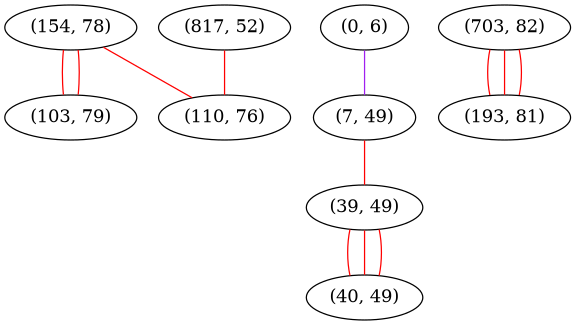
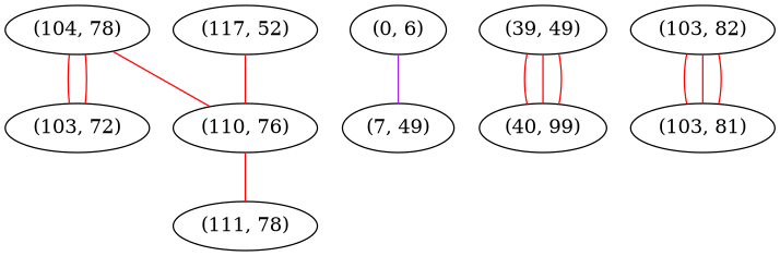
  graph {
    edge [color=red weight=1]
-   "(104, 78)" [label="(154, 78)"]
-   "(103, 79)"
+   "(104, 78)"
+   "(103, 79)" [label="(103, 72)"]
    "(110, 76)"
-   "(117, 52)" [label="(817, 52)"]
+   "(111, 78)"
+   "(117, 52)"
    n6 [label="(0, 6)"]
    "(7, 49)"
    "(39, 49)"
-   "(40, 49)"
-   "(103, 82)" [label="(703, 82)"]
-   "(103, 81)" [label="(193, 81)"]
+   "(40, 49)" [label="(40, 99)"]
+   "(103, 82)"
+   "(103, 81)"
    "(104, 78)" -- "(103, 79)"
    "(104, 78)" -- "(103, 79)"
    "(104, 78)" -- "(110, 76)"
+   "(110, 76)" -- "(111, 78)"
    "(117, 52)" -- "(110, 76)"
    n6 -- "(7, 49)" [color=purple weight=4]
-   "(7, 49)" -- "(39, 49)"
    "(39, 49)" -- "(40, 49)"
    "(39, 49)" -- "(40, 49)"
    "(39, 49)" -- "(40, 49)"
    "(103, 82)" -- "(103, 81)"
    "(103, 82)" -- "(103, 81)"
    "(103, 82)" -- "(103, 81)"
  }
